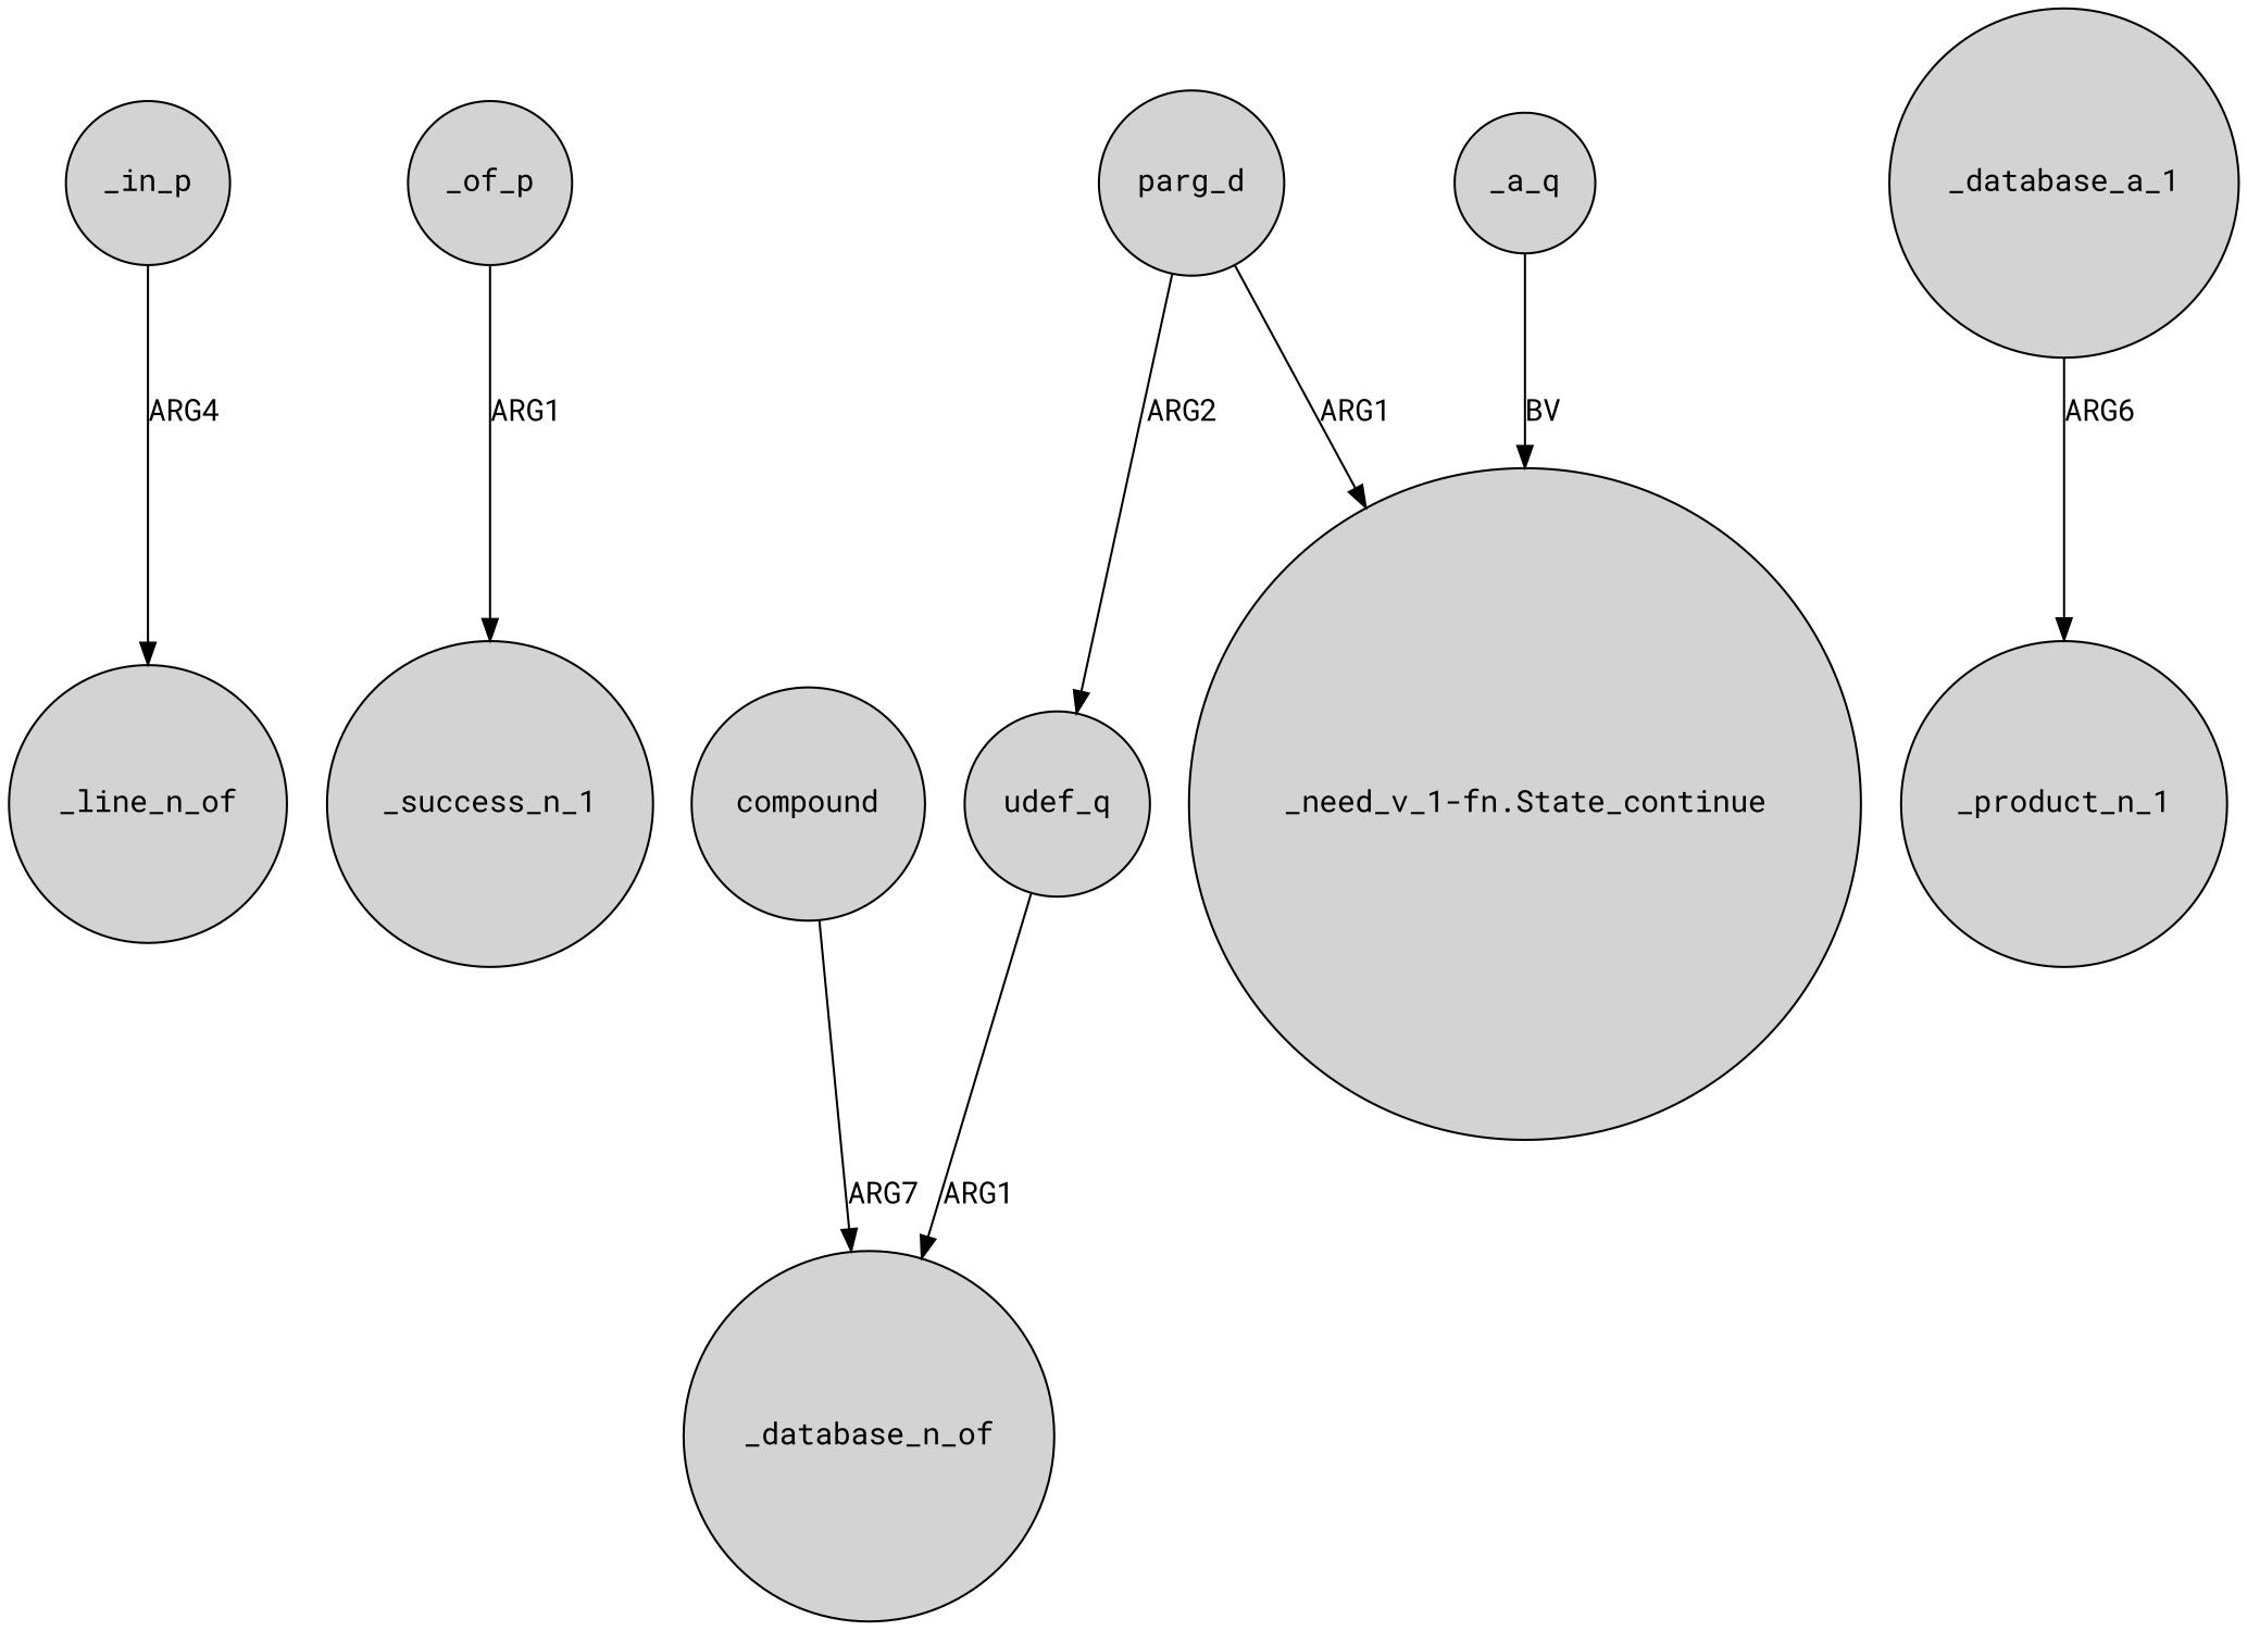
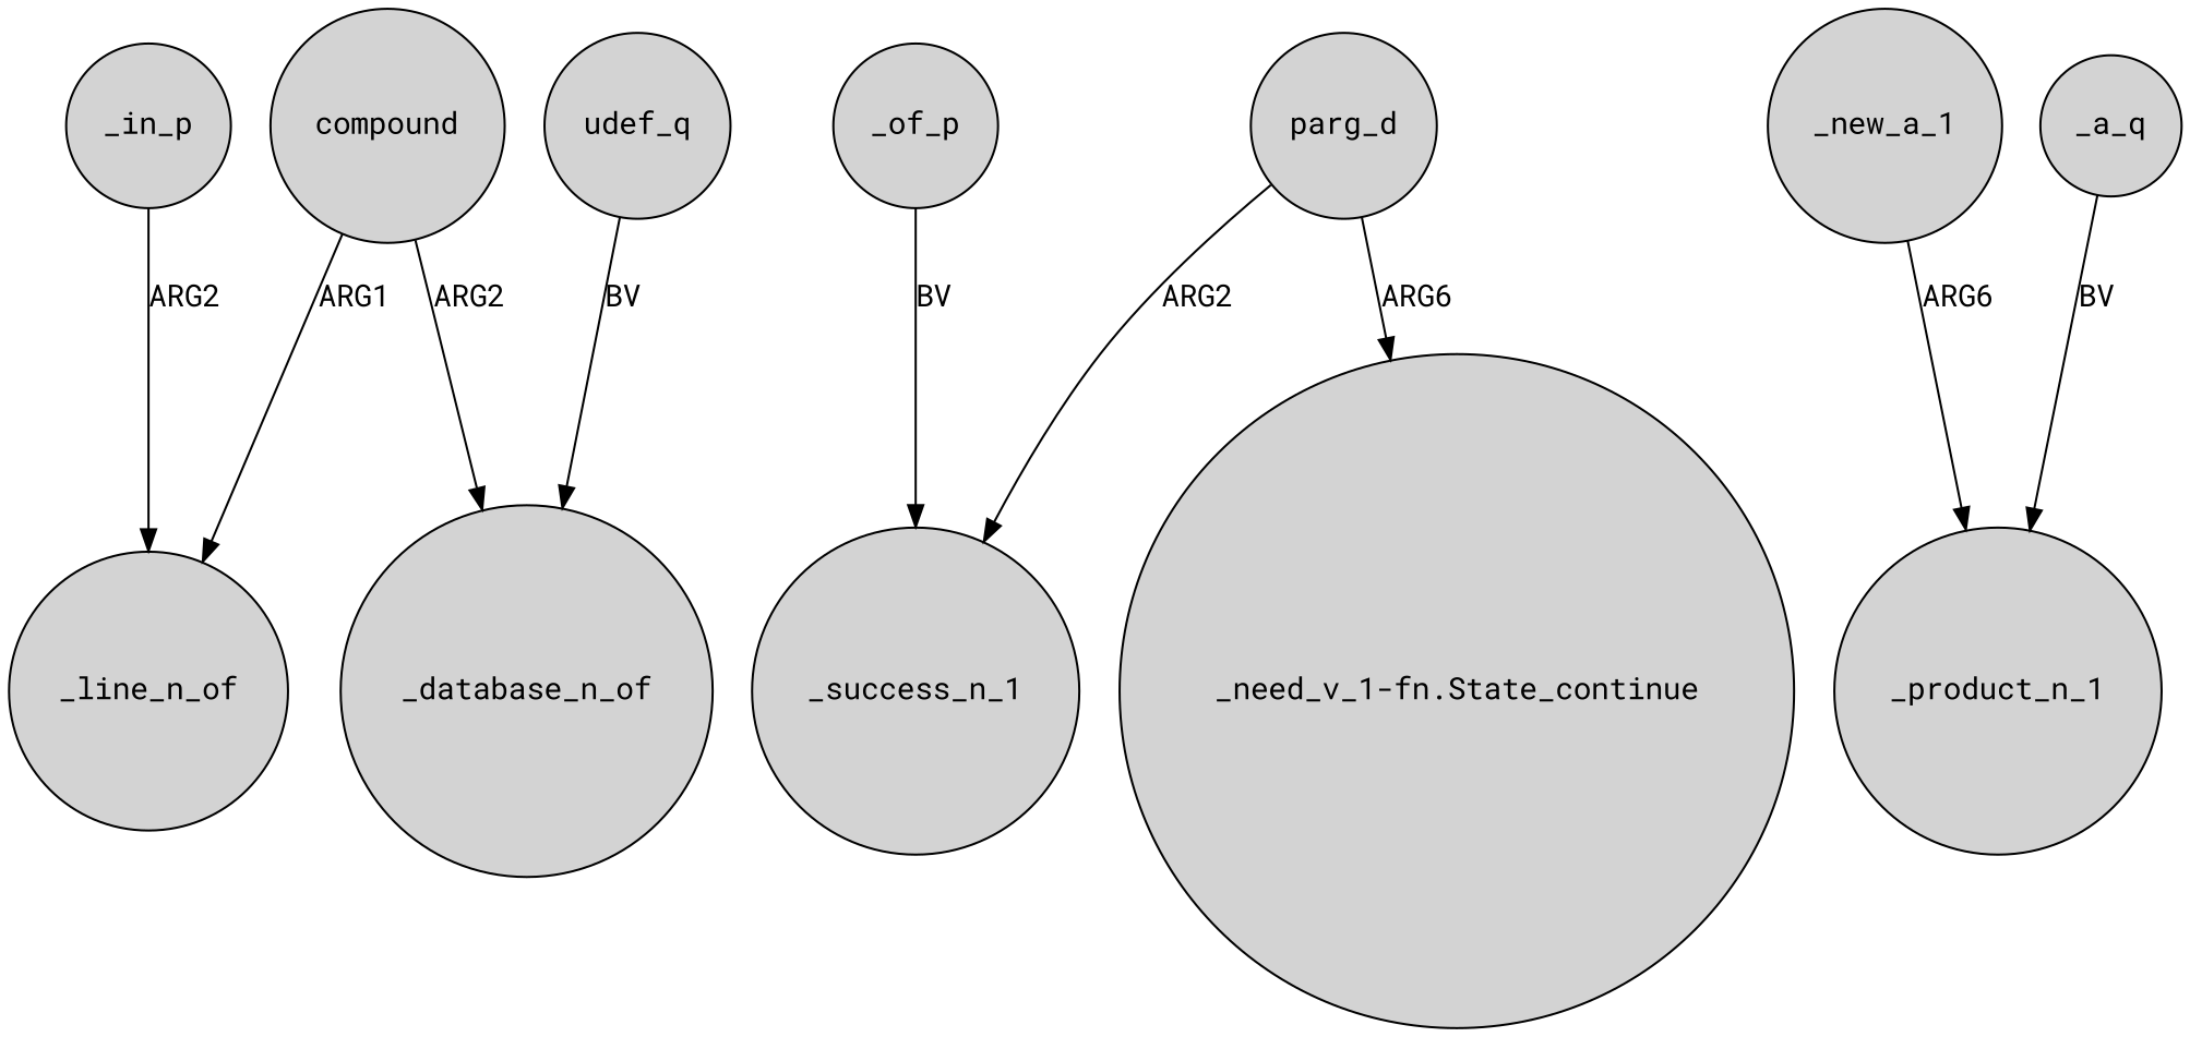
  digraph {
    fontname="Roboto Mono"
    node [fontname="Roboto Mono" shape=circle style=filled]
    edge [fontname="Roboto Mono"]
    _in_p
    _line_n_of
    _of_p
    _success_n_1
    compound
    _database_n_of
-   _new_a_1 [label=_database_a_1]
+   _new_a_1
    _product_n_1
    _a_q
    parg_d
    "_need_v_1-fn.State_continue"
    udef_q
-   _in_p -> _line_n_of [label=ARG4]
-   _of_p -> _success_n_1 [label=ARG1]
-   compound -> _database_n_of [label=ARG7]
+   _in_p -> _line_n_of [label=ARG2]
+   _of_p -> _success_n_1 [label=BV]
+   compound -> _line_n_of [label=ARG1]
+   compound -> _database_n_of [label=ARG2]
    _new_a_1 -> _product_n_1 [label=ARG6]
-   _a_q -> "_need_v_1-fn.State_continue" [label=BV]
-   parg_d -> udef_q [label=ARG2]
-   parg_d -> "_need_v_1-fn.State_continue" [label=ARG1]
-   udef_q -> _database_n_of [label=ARG1]
+   _a_q -> _product_n_1 [label=BV]
+   parg_d -> _success_n_1 [label=ARG2]
+   parg_d -> "_need_v_1-fn.State_continue" [label=ARG6]
+   udef_q -> _database_n_of [label=BV]
  }
